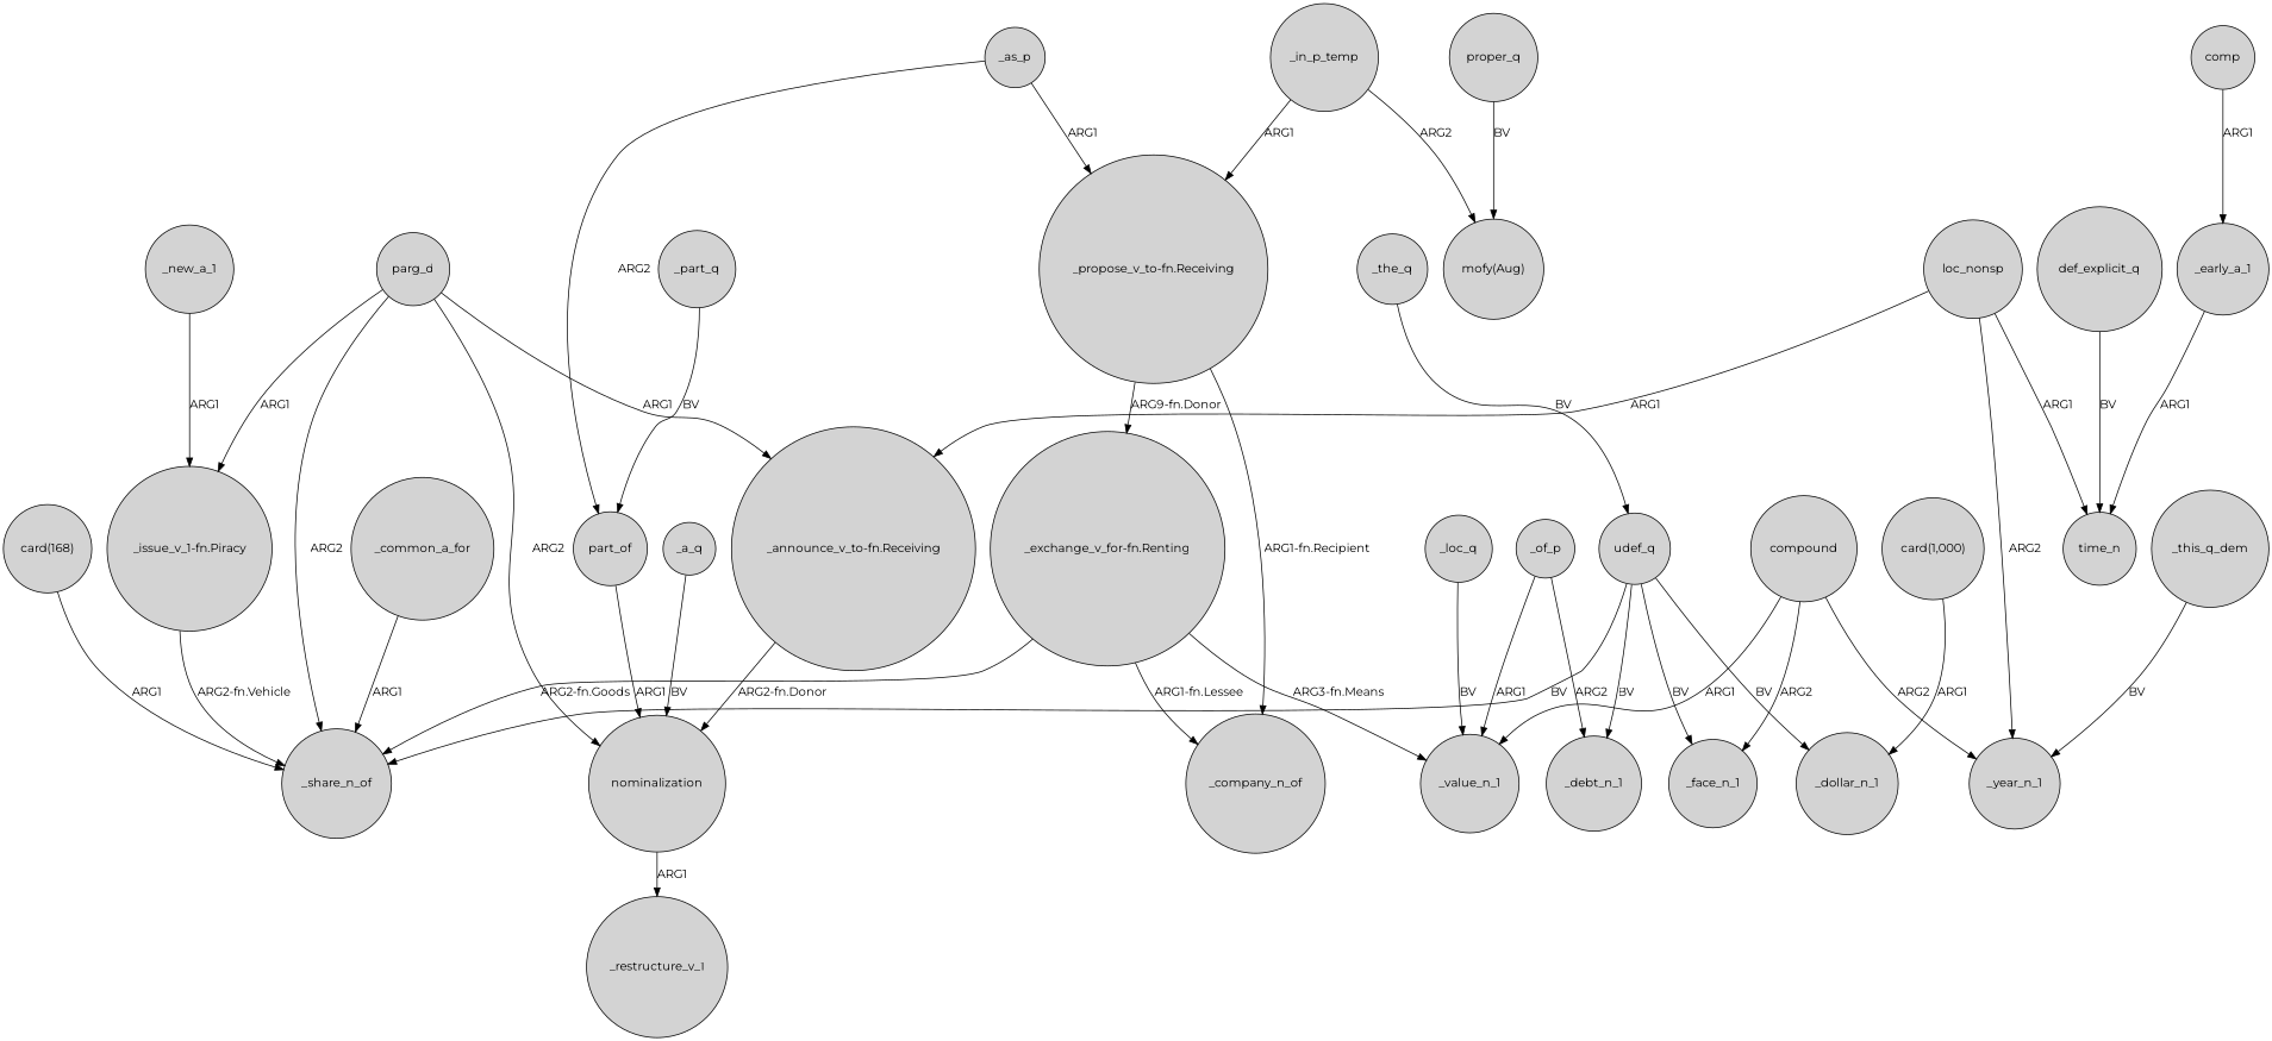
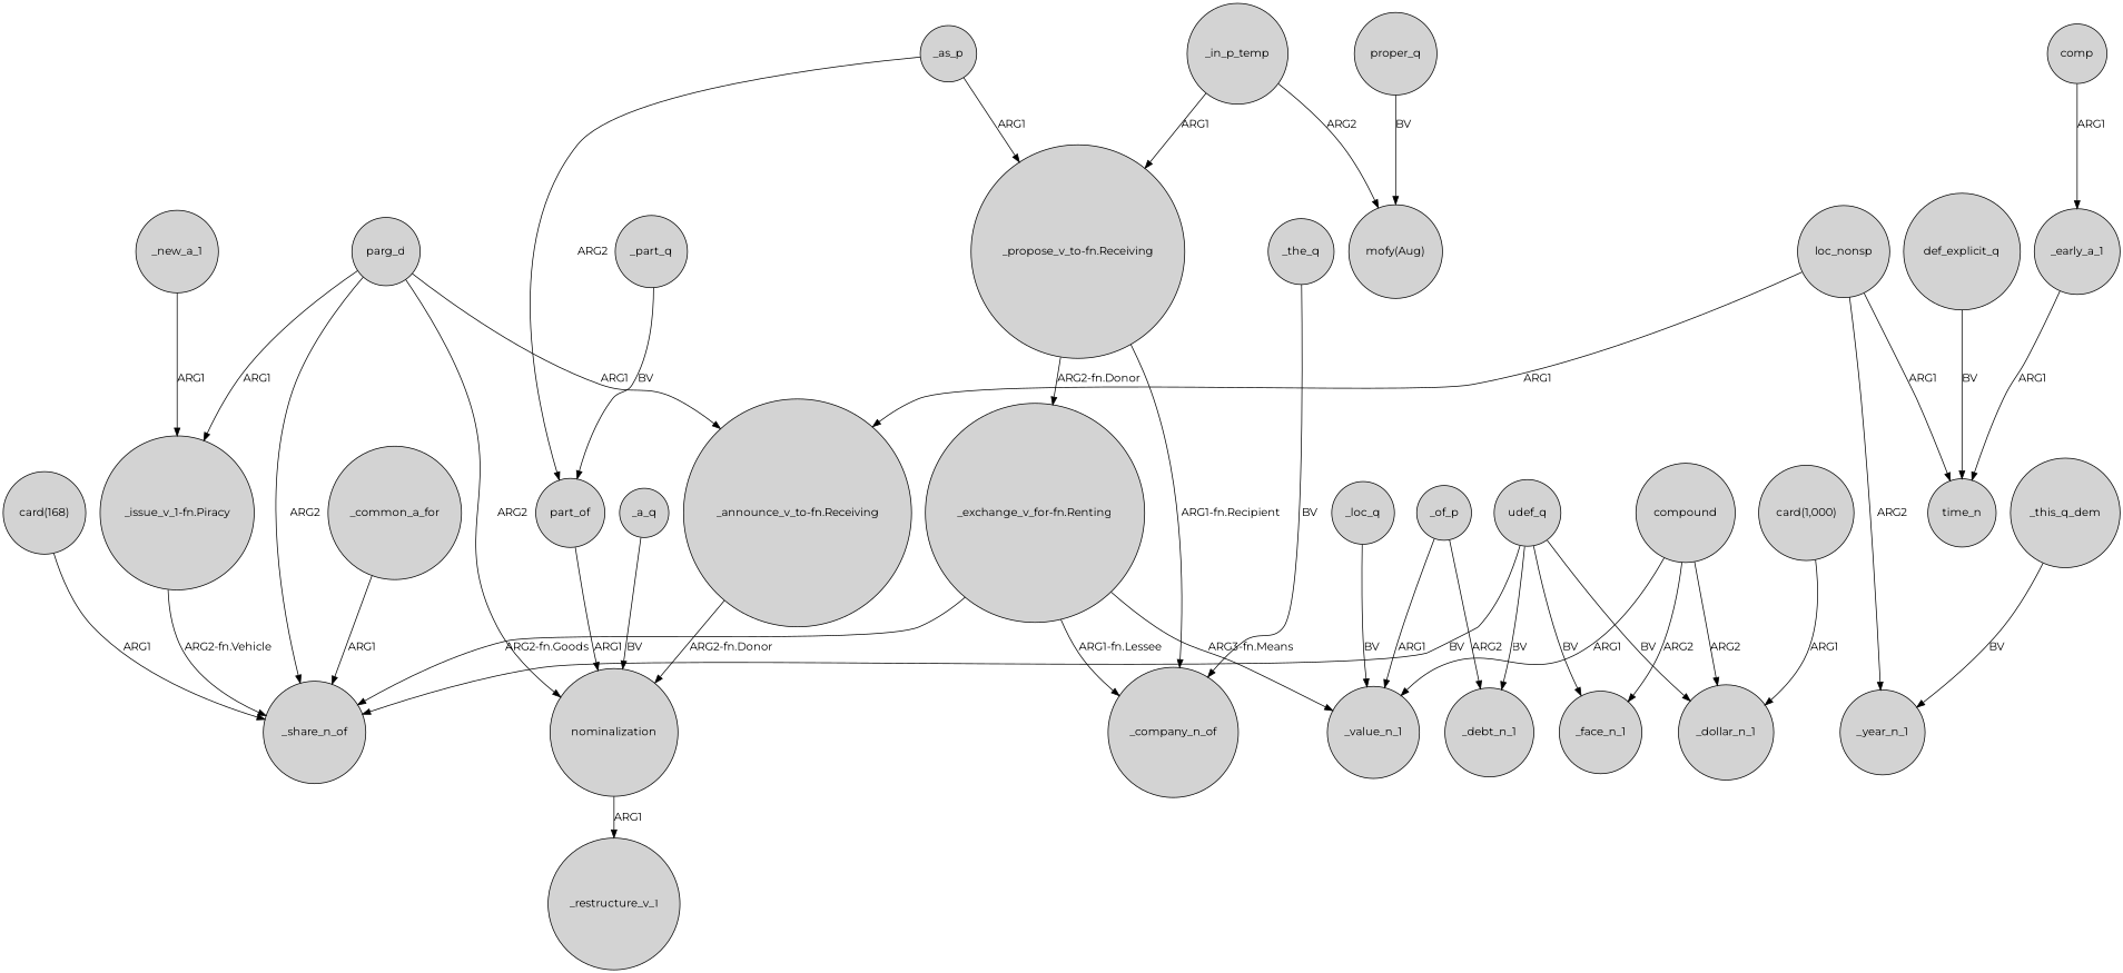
  digraph {
    fontname=Montserrat
    node [fontname=Montserrat shape=circle style=filled]
    edge [fontname=Montserrat]
    "_exchange_v_for-fn.Renting"
    _value_n_1
    _company_n_of
    _share_n_of
    _early_a_1
    time_n
    _of_p
    _debt_n_1
    _in_p_temp
    "mofy(Aug)"
    "_propose_v_to-fn.Receiving"
    udef_q
    _face_n_1
    _dollar_n_1
    _as_p
    part_of
    nominalization
    compound
    loc_nonsp
    "_announce_v_to-fn.Receiving"
    _year_n_1
    _restructure_v_1
    _a_q
    proper_q
    _common_a_for
    comp
    "card(168)"
    "_issue_v_1-fn.Piracy"
    _part_q
    "card(1,000)"
    n31 [label=_loc_q]
    parg_d
    _this_q_dem
    def_explicit_q
    _the_q
    _new_a_1
    "_exchange_v_for-fn.Renting" -> _value_n_1 [label="ARG3-fn.Means"]
    "_exchange_v_for-fn.Renting" -> _company_n_of [label="ARG1-fn.Lessee"]
    "_exchange_v_for-fn.Renting" -> _share_n_of [label="ARG2-fn.Goods"]
    _early_a_1 -> time_n [label=ARG1]
    _of_p -> _value_n_1 [label=ARG1]
    _of_p -> _debt_n_1 [label=ARG2]
    _in_p_temp -> "mofy(Aug)" [label=ARG2]
    _in_p_temp -> "_propose_v_to-fn.Receiving" [label=ARG1]
-   "_propose_v_to-fn.Receiving" -> "_exchange_v_for-fn.Renting" [label="ARG9-fn.Donor"]
+   "_propose_v_to-fn.Receiving" -> "_exchange_v_for-fn.Renting" [label="ARG2-fn.Donor"]
    "_propose_v_to-fn.Receiving" -> _company_n_of [label="ARG1-fn.Recipient"]
    udef_q -> _share_n_of [label=BV]
    udef_q -> _debt_n_1 [label=BV]
    udef_q -> _face_n_1 [label=BV]
    udef_q -> _dollar_n_1 [label=BV]
    _as_p -> "_propose_v_to-fn.Receiving" [label=ARG1]
    _as_p -> part_of [label=ARG2]
    part_of -> nominalization [label=ARG1]
    nominalization -> _restructure_v_1 [label=ARG1]
    compound -> _value_n_1 [label=ARG1]
    compound -> _face_n_1 [label=ARG2]
-   compound -> _year_n_1 [label=ARG2]
+   compound -> _dollar_n_1 [label=ARG2]
    loc_nonsp -> time_n [label=ARG1]
    loc_nonsp -> "_announce_v_to-fn.Receiving" [label=ARG1]
    loc_nonsp -> _year_n_1 [label=ARG2]
    "_announce_v_to-fn.Receiving" -> nominalization [label="ARG2-fn.Donor"]
    _a_q -> nominalization [label=BV]
    proper_q -> "mofy(Aug)" [label=BV]
    _common_a_for -> _share_n_of [label=ARG1]
    comp -> _early_a_1 [label=ARG1]
    "card(168)" -> _share_n_of [label=ARG1]
    "_issue_v_1-fn.Piracy" -> _share_n_of [label="ARG2-fn.Vehicle"]
    _part_q -> part_of [label=BV]
    "card(1,000)" -> _dollar_n_1 [label=ARG1]
    n31 -> _value_n_1 [label=BV]
    parg_d -> _share_n_of [label=ARG2]
    parg_d -> nominalization [label=ARG2]
    parg_d -> "_announce_v_to-fn.Receiving" [label=ARG1]
    parg_d -> "_issue_v_1-fn.Piracy" [label=ARG1]
    _this_q_dem -> _year_n_1 [label=BV]
    def_explicit_q -> time_n [label=BV]
-   _the_q -> udef_q [label=BV]
+   _the_q -> _company_n_of [label=BV]
    _new_a_1 -> "_issue_v_1-fn.Piracy" [label=ARG1]
  }
